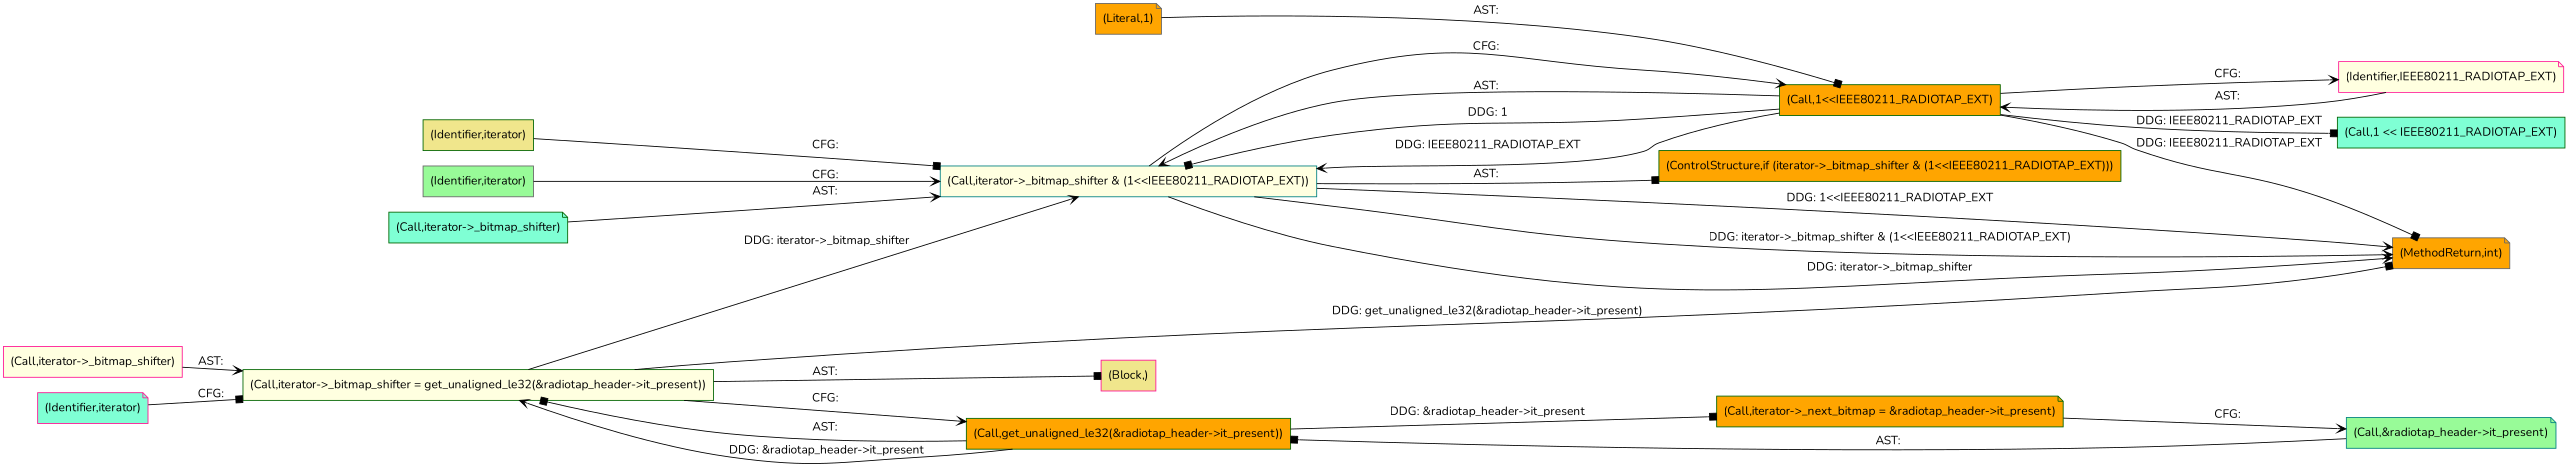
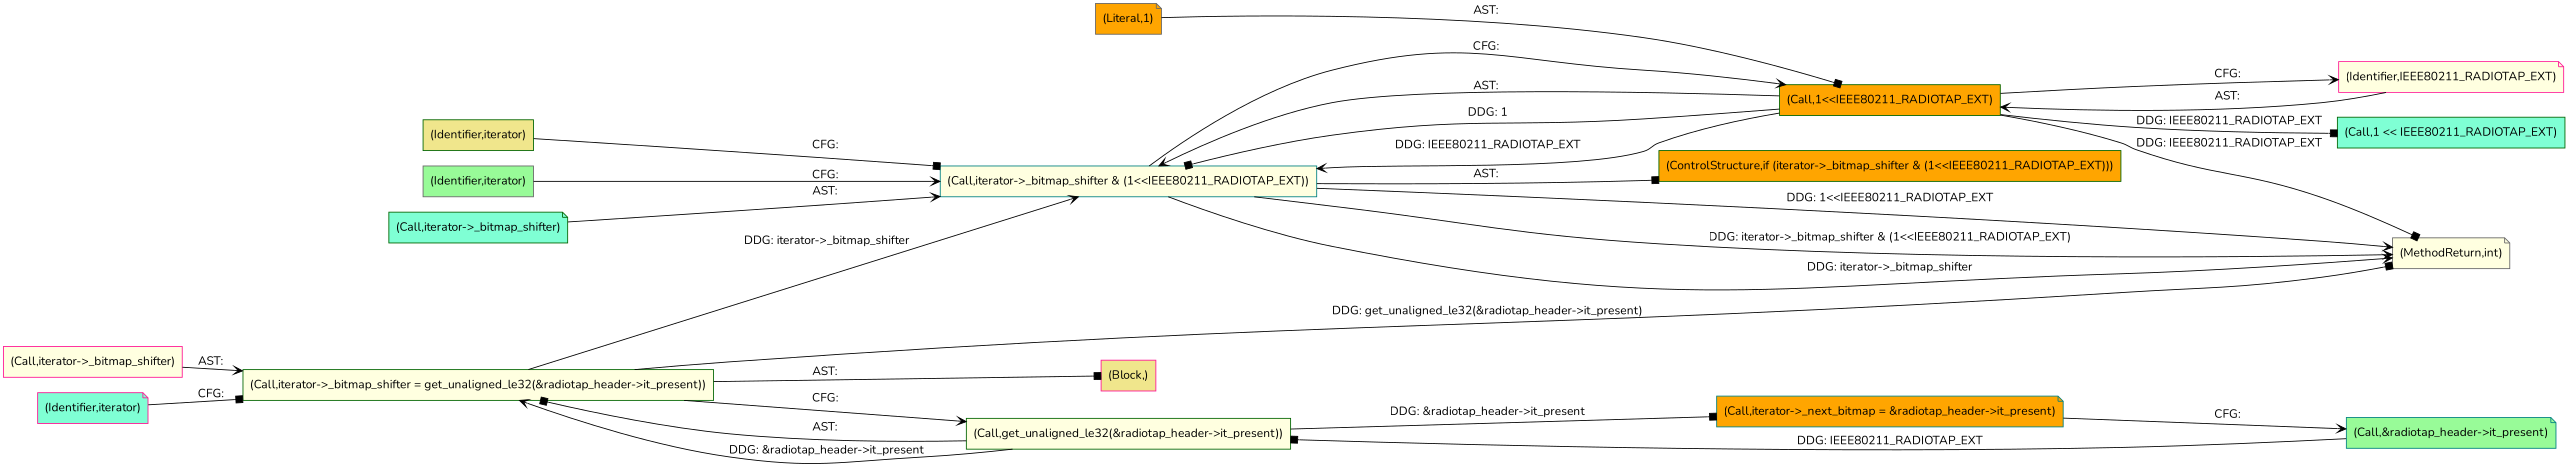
  digraph {
    fontname=Nunito
    rankdir=LR
    node [color=darkgreen fillcolor=lightyellow fontname=Nunito shape=box style=filled]
    edge [arrowhead=vee fontname=Nunito]
    n1 [color=teal label="(Call,iterator->_bitmap_shifter & (1<<IEEE80211_RADIOTAP_EXT))"]
    n2 [fillcolor=orange label="(Call,1<<IEEE80211_RADIOTAP_EXT)"]
-   n3 [color=gray40 fillcolor=orange label="(MethodReturn,int)" shape=note]
+   n3 [color=gray40 label="(MethodReturn,int)" shape=note]
    n4 [fillcolor=orange label="(ControlStructure,if (iterator->_bitmap_shifter & (1<<IEEE80211_RADIOTAP_EXT)))"]
    n5 [fillcolor=aquamarine label="(Call,1 << IEEE80211_RADIOTAP_EXT)"]
    n6 [color=deeppink label="(Identifier,IEEE80211_RADIOTAP_EXT)" shape=note]
    n7 [label="(Call,iterator->_bitmap_shifter = get_unaligned_le32(&radiotap_header->it_present))"]
-   n8 [fillcolor=orange label="(Call,get_unaligned_le32(&radiotap_header->it_present))"]
+   n8 [label="(Call,get_unaligned_le32(&radiotap_header->it_present))"]
    n9 [color=deeppink fillcolor=khaki label="(Block,)"]
-   n10 [fillcolor=orange label="(Call,iterator->_next_bitmap = &radiotap_header->it_present)" shape=note]
+   n10 [color=teal fillcolor=orange label="(Call,iterator->_next_bitmap = &radiotap_header->it_present)" shape=note]
    n11 [color=teal fillcolor=palegreen label="(Call,&radiotap_header->it_present)" shape=note]
    n12 [fillcolor=khaki label="(Identifier,iterator)"]
    n13 [color=gray40 fillcolor=palegreen label="(Identifier,iterator)"]
    n14 [fillcolor=aquamarine label="(Call,iterator->_bitmap_shifter)" shape=note]
    n15 [color=deeppink label="(Call,iterator->_bitmap_shifter)"]
    n16 [color=gray40 fillcolor=orange label="(Literal,1)" shape=note]
    n17 [color=deeppink fillcolor=aquamarine label="(Identifier,iterator)" shape=note]
    n1 -> n2 [label="CFG: "]
    n1 -> n3 [label="DDG: 1<<IEEE80211_RADIOTAP_EXT"]
    n1 -> n3 [label="DDG: iterator->_bitmap_shifter & (1<<IEEE80211_RADIOTAP_EXT)"]
    n1 -> n3 [label="DDG: iterator->_bitmap_shifter"]
    n1 -> n4 [arrowhead=box label="AST: "]
    n2 -> n1 [label="AST: "]
    n2 -> n1 [arrowhead=box label="DDG: 1"]
    n2 -> n1 [label="DDG: IEEE80211_RADIOTAP_EXT"]
    n2 -> n3 [arrowhead=box label="DDG: IEEE80211_RADIOTAP_EXT"]
    n2 -> n5 [arrowhead=box label="DDG: IEEE80211_RADIOTAP_EXT"]
    n2 -> n6 [label="CFG: "]
    n6 -> n2 [label="AST: "]
    n7 -> n1 [label="DDG: iterator->_bitmap_shifter"]
    n7 -> n3 [arrowhead=box label="DDG: get_unaligned_le32(&radiotap_header->it_present)"]
    n7 -> n8 [label="CFG: "]
    n7 -> n9 [arrowhead=box label="AST: "]
    n8 -> n7 [arrowhead=box label="AST: "]
    n8 -> n7 [label="DDG: &radiotap_header->it_present"]
    n8 -> n10 [arrowhead=box label="DDG: &radiotap_header->it_present"]
    n10 -> n11 [label="CFG: "]
-   n11 -> n8 [arrowhead=box label="AST: "]
+   n11 -> n8 [arrowhead=box label="DDG: IEEE80211_RADIOTAP_EXT"]
    n12 -> n1 [arrowhead=box label="CFG: "]
    n13 -> n1 [label="CFG: "]
    n14 -> n1 [label="AST: "]
    n15 -> n7 [label="AST: "]
    n16 -> n2 [arrowhead=box label="AST: "]
    n17 -> n7 [arrowhead=box label="CFG: "]
  }
